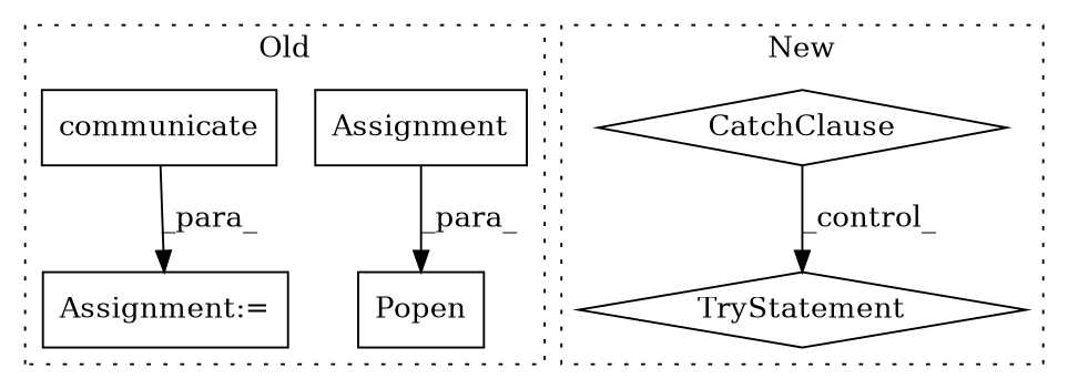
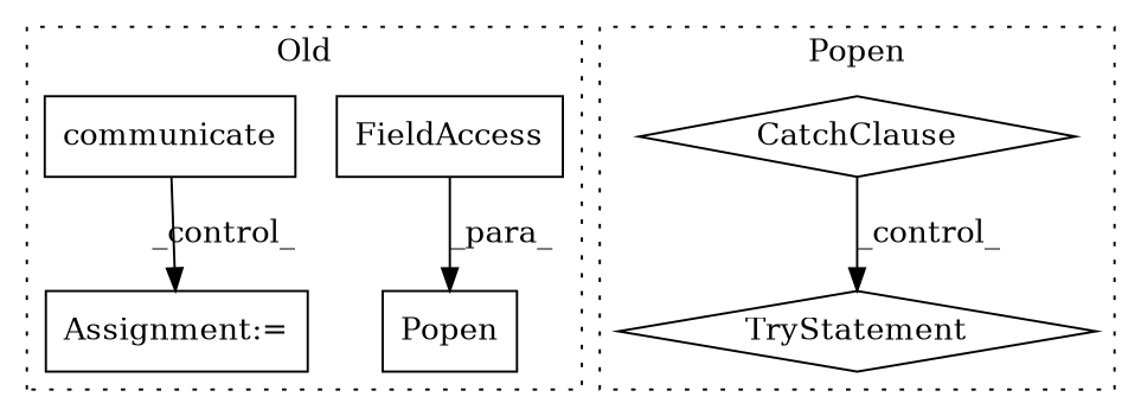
  digraph {
    node [a=32 shape=box]
    n1 [l="6,1" label=Popen s="772,917"]
    n2 [a=7 l=1 label="Assignment:=" s=927]
-   n3 [a=22 l=15 label=Assignment s=886]
+   n3 [a=22 l=15 label=FieldAccess s=886]
    n4 [l=13 label=communicate s=930]
    n5 [a=12 l="11,2" label=CatchClause s="915,940" shape=diamond]
    n6 [a=54 l=4 label=TryStatement s=754 shape=diamond]
    subgraph cluster_1 {
      label=Old
      style=dotted
      n1
      n2
      n3
      n4
    }
    subgraph cluster_2 {
-     label=New
+     label=Popen
      style=dotted
      n5
      n6
    }
    n3 -> n1 [label=_para_]
-   n4 -> n2 [label=_para_]
+   n4 -> n2 [label=_control_]
    n5 -> n6 [label=_control_]
  }
